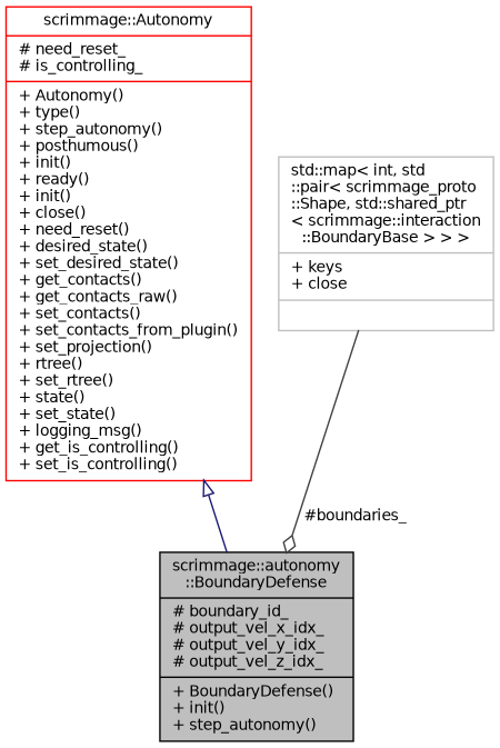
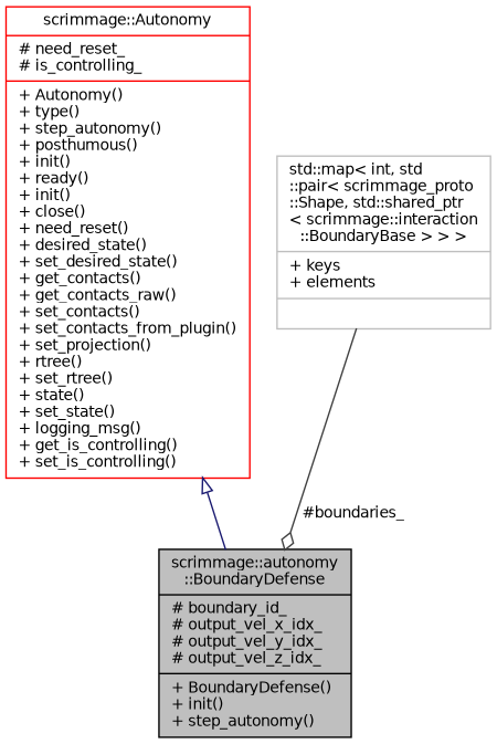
  digraph {
    node [fillcolor=white fontname=Helvetica fontsize=10 shape=record style=filled]
    edge [fontname=Helvetica fontsize=10 labelfontname=Helvetica labelfontsize=10 style=solid]
    n1 [color=black fillcolor=grey75 fontcolor=black height=0.2 label="{scrimmage::autonomy\l::BoundaryDefense\n|# boundary_id_\l# output_vel_x_idx_\l# output_vel_y_idx_\l# output_vel_z_idx_\l|+ BoundaryDefense()\l+ init()\l+ step_autonomy()\l}" width=0.4]
    n2 [color=red height=0.2 label="{scrimmage::Autonomy\n|# need_reset_\l# is_controlling_\l|+ Autonomy()\l+ type()\l+ step_autonomy()\l+ posthumous()\l+ init()\l+ ready()\l+ init()\l+ close()\l+ need_reset()\l+ desired_state()\l+ set_desired_state()\l+ get_contacts()\l+ get_contacts_raw()\l+ set_contacts()\l+ set_contacts_from_plugin()\l+ set_projection()\l+ rtree()\l+ set_rtree()\l+ state()\l+ set_state()\l+ logging_msg()\l+ get_is_controlling()\l+ set_is_controlling()\l}" width=0.4]
-   n3 [color=grey75 height=0.2 label="{std::map\< int, std\l::pair\< scrimmage_proto\l::Shape, std::shared_ptr\l\< scrimmage::interaction\l::BoundaryBase \> \> \>\n|+ keys\l+ close\l|}" width=0.4]
+   n3 [color=grey75 height=0.2 label="{std::map\< int, std\l::pair\< scrimmage_proto\l::Shape, std::shared_ptr\l\< scrimmage::interaction\l::BoundaryBase \> \> \>\n|+ keys\l+ elements\l|}" width=0.4]
    n2 -> n1 [arrowtail=onormal color=midnightblue dir=back]
    n3 -> n1 [arrowhead=odiamond color=grey25 label=" #boundaries_"]
  }
